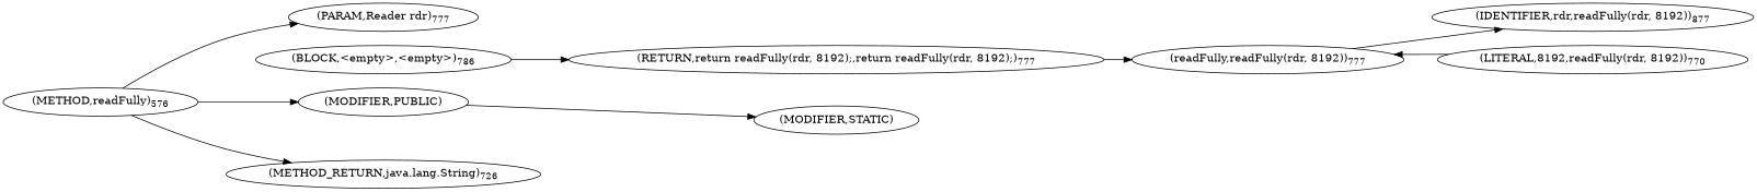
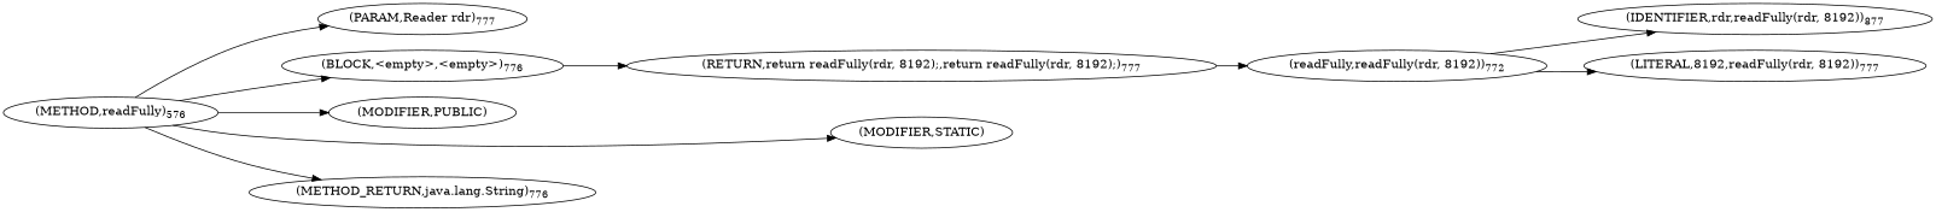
  digraph {
    rankdir=LR
    n1 [label=<(METHOD,readFully)<SUB>576</SUB>>]
    n2 [label=<(PARAM,Reader rdr)<SUB>777</SUB>>]
-   n3 [label=<(BLOCK,&lt;empty&gt;,&lt;empty&gt;)<SUB>786</SUB>>]
+   n3 [label=<(BLOCK,&lt;empty&gt;,&lt;empty&gt;)<SUB>776</SUB>>]
    n4 [label=<(MODIFIER,PUBLIC)>]
    n5 [label=<(MODIFIER,STATIC)>]
-   n6 [label=<(METHOD_RETURN,java.lang.String)<SUB>726</SUB>>]
+   n6 [label=<(METHOD_RETURN,java.lang.String)<SUB>776</SUB>>]
    n7 [label=<(RETURN,return readFully(rdr, 8192);,return readFully(rdr, 8192);)<SUB>777</SUB>>]
-   n8 [label=<(readFully,readFully(rdr, 8192))<SUB>777</SUB>>]
+   n8 [label=<(readFully,readFully(rdr, 8192))<SUB>772</SUB>>]
    n9 [label=<(IDENTIFIER,rdr,readFully(rdr, 8192))<SUB>877</SUB>>]
-   n10 [label=<(LITERAL,8192,readFully(rdr, 8192))<SUB>770</SUB>>]
+   n10 [label=<(LITERAL,8192,readFully(rdr, 8192))<SUB>777</SUB>>]
    n1 -> n2
+   n1 -> n3
    n1 -> n4
-   n4 -> n5
+   n1 -> n5
    n1 -> n6
    n3 -> n7
    n7 -> n8
    n8 -> n9
-   n10 -> n8
+   n8 -> n10
  }
